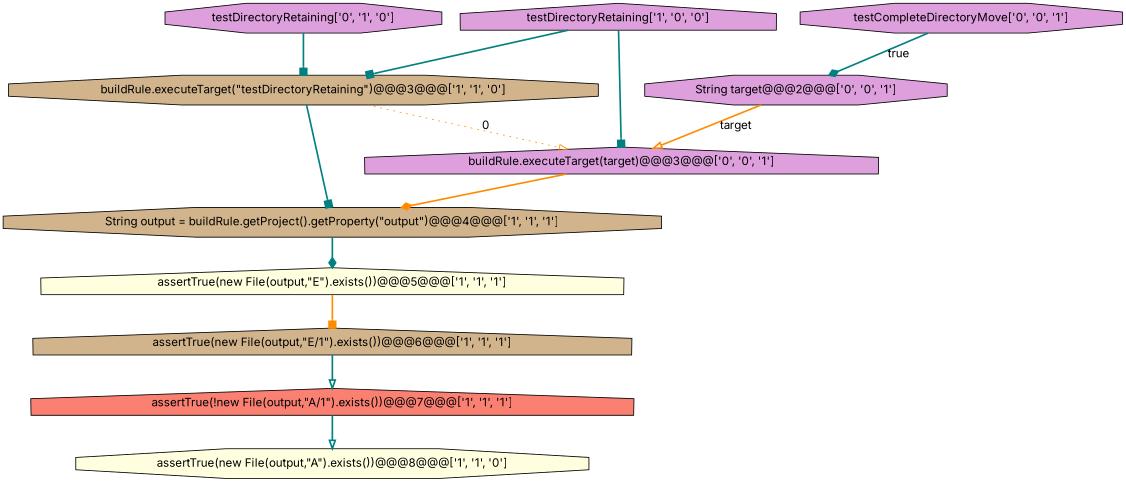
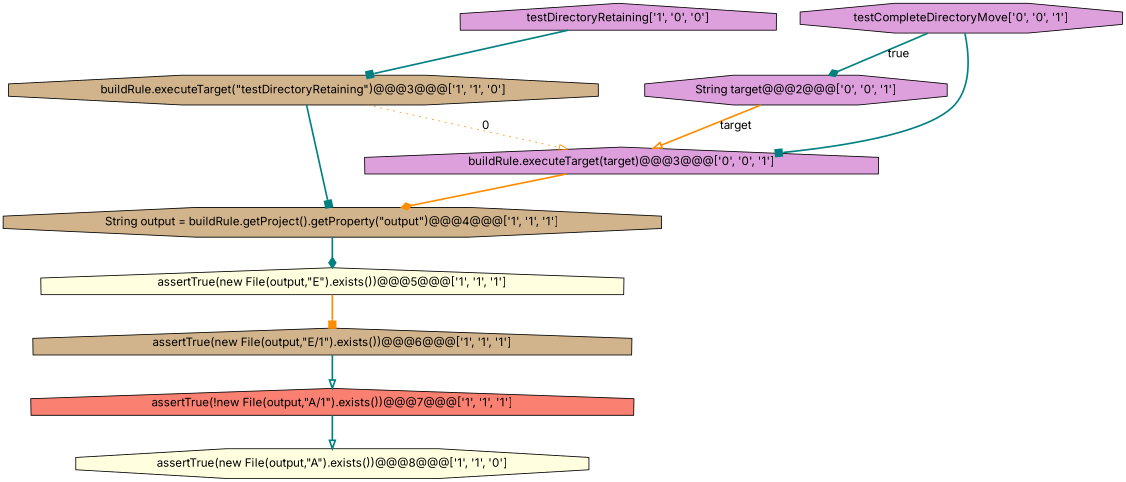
  digraph {
    fontname=Inter
    node [fillcolor=plum fontname=Inter shape=octagon style=filled]
    edge [arrowhead=box color=teal fontname=Inter style=bold]
    n1 [label="String target@@@2@@@['0', '0', '1']"]
    n2 [label="buildRule.executeTarget(target)@@@3@@@['0', '0', '1']" shape=house]
    n3 [fillcolor=tan label="String output = buildRule.getProject().getProperty(\"output\")@@@4@@@['1', '1', '1']"]
    n4 [fillcolor=lightyellow label="assertTrue(new File(output,\"E\").exists())@@@5@@@['1', '1', '1']" shape=house]
    n5 [fillcolor=tan label="assertTrue(new File(output,\"E/1\").exists())@@@6@@@['1', '1', '1']" shape=house]
    n6 [fillcolor=salmon label="assertTrue(!new File(output,\"A/1\").exists())@@@7@@@['1', '1', '1']" shape=house]
    n7 [label="testCompleteDirectoryMove['0', '0', '1']"]
    n8 [fillcolor=lightyellow label="assertTrue(new File(output,\"A\").exists())@@@8@@@['1', '1', '0']"]
-   n9 [label="testDirectoryRetaining['0', '1', '0']"]
    n10 [fillcolor=tan label="buildRule.executeTarget(\"testDirectoryRetaining\")@@@3@@@['1', '1', '0']"]
    n11 [label="testDirectoryRetaining['1', '0', '0']" shape=house]
    n1 -> n2 [arrowhead=onormal color=darkorange label=target]
    n2 -> n3 [arrowhead=diamond color=darkorange]
    n3 -> n4 [arrowhead=diamond]
    n4 -> n5 [color=darkorange]
    n5 -> n6 [arrowhead=onormal]
    n6 -> n8 [arrowhead=onormal]
    n7 -> n1 [arrowhead=diamond label=true]
-   n11 -> n2
-   n9 -> n10
+   n7 -> n2
    n10 -> n2 [arrowhead=onormal color=darkorange label=0 style=dotted]
    n10 -> n3
    n11 -> n10
  }
